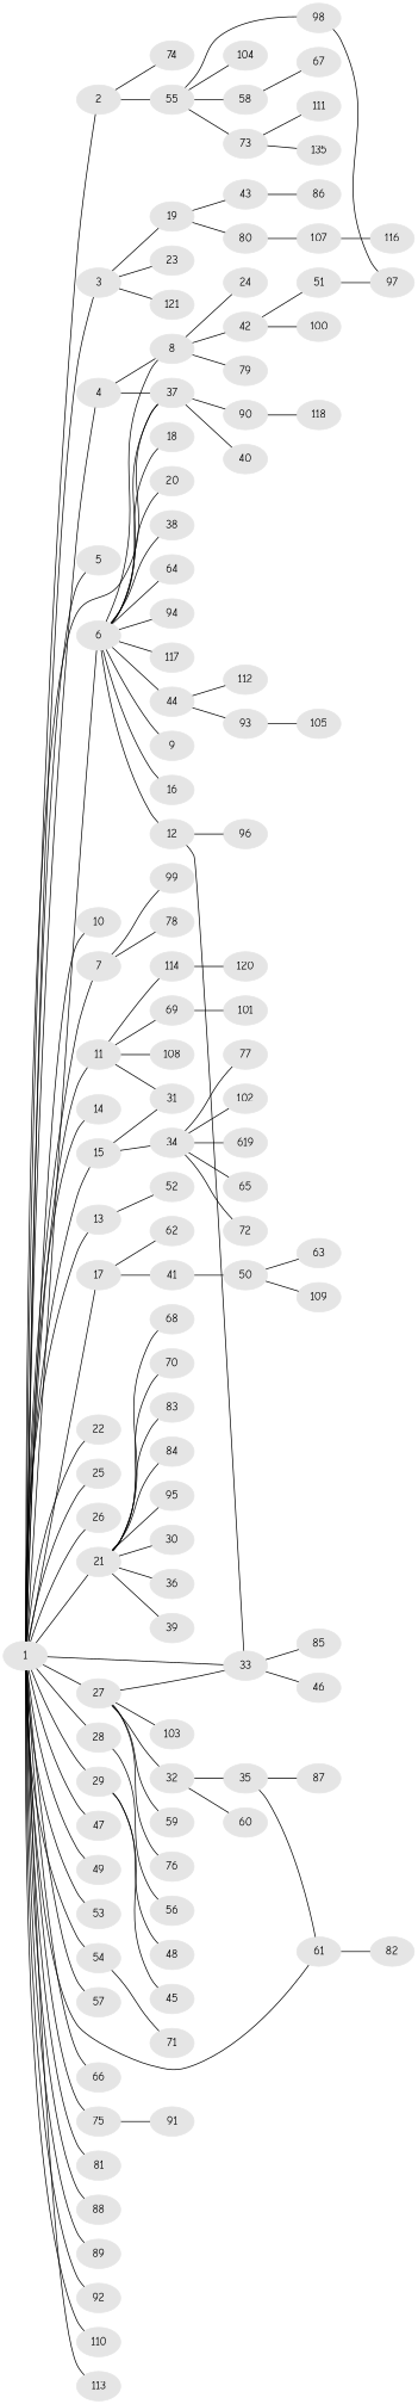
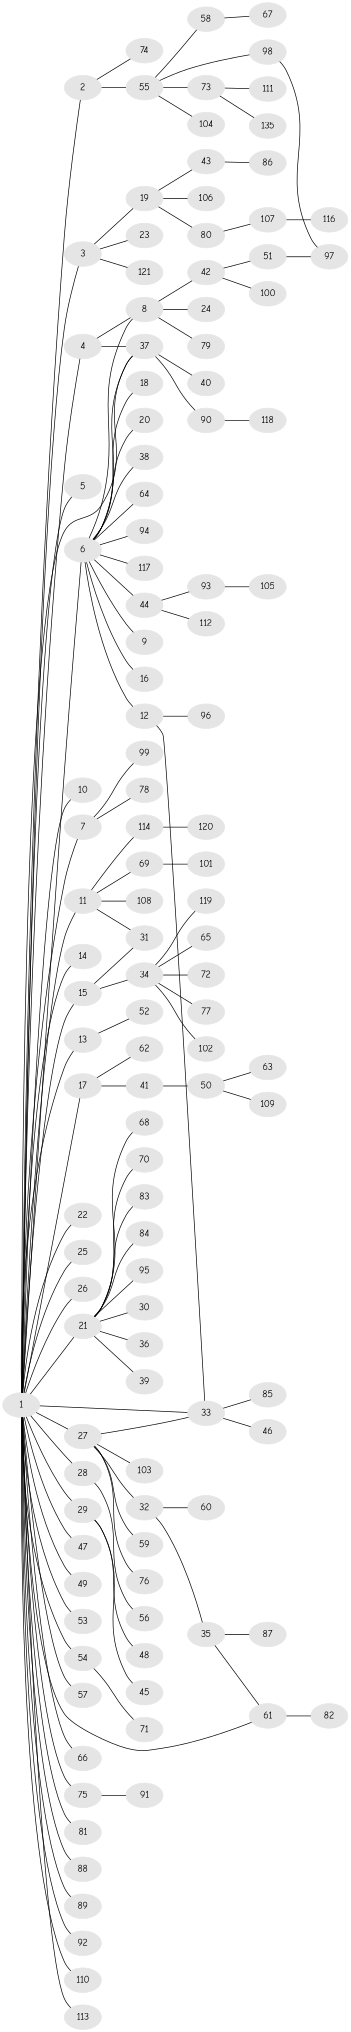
  graph {
    fontname="Comic Neue"
    rankdir=LR
    node [color=gray90 fontname="Comic Neue" style=filled]
    edge [fontname="Comic Neue"]
    1
    2
    3
    4
    5
    6
    7
    10
    11
    13
    14
    15
    17
    21
    22
    25
    26
    27
    28
    29
    33
    37
    47
    49
    53
    54
    57
    61
    66
    75
    81
    88
    89
    92
    110
    113
    55
    74
    19
    23
    121
    8
    9
    12
    16
    18
    20
    38
    44
    64
    94
    117
    78
    99
    31
    69
    108
    114
    52
    34
    41
    62
    30
    36
    39
    68
    70
    83
    84
    95
    32
    59
    76
    103
    56
    45
    48
    46
    85
    40
    90
    71
    82
    91
    58
    73
    98
    104
    43
    80
+   106
    24
    42
    79
    96
    93
    112
    51
    100
    101
    120
    65
    72
    77
    102
-   119 [label=619]
+   119
    50
    86
    107
    35
    60
    87
    118
    63
    109
    97
    105
    67
    111
    n120 [label=135]
    116
    1 -- 2
    1 -- 3
    1 -- 4
    1 -- 5
    1 -- 6
    1 -- 7
    1 -- 10
    1 -- 11
    1 -- 13
    1 -- 14
    1 -- 15
    1 -- 17
    1 -- 21
    1 -- 22
    1 -- 25
    1 -- 26
    1 -- 27
    1 -- 28
    1 -- 29
    1 -- 33
    1 -- 37
    1 -- 47
    1 -- 49
    1 -- 53
    1 -- 54
    1 -- 57
    1 -- 61
    1 -- 66
    1 -- 75
    1 -- 81
    1 -- 88
    1 -- 89
    1 -- 92
    1 -- 110
    1 -- 113
    2 -- 55
    2 -- 74
    3 -- 19
    3 -- 23
    3 -- 121
    4 -- 37
    4 -- 8
    6 -- 37
    6 -- 8
    6 -- 9
    6 -- 12
    6 -- 16
    6 -- 18
    6 -- 20
    6 -- 38
    6 -- 44
    6 -- 64
    6 -- 94
    6 -- 117
    7 -- 78
    7 -- 99
    11 -- 31
    11 -- 69
    11 -- 108
    11 -- 114
    13 -- 52
    15 -- 31
    15 -- 34
    17 -- 41
    17 -- 62
    21 -- 30
    21 -- 36
    21 -- 39
    21 -- 68
    21 -- 70
    21 -- 83
    21 -- 84
    21 -- 95
    27 -- 33
    27 -- 32
    27 -- 59
    27 -- 76
    27 -- 103
    28 -- 56
    29 -- 45
    29 -- 48
    33 -- 46
    33 -- 85
    37 -- 40
    37 -- 90
    54 -- 71
    61 -- 82
    75 -- 91
    55 -- 58
    55 -- 73
    55 -- 98
    55 -- 104
    19 -- 43
    19 -- 80
+   19 -- 106
    8 -- 24
    8 -- 42
    8 -- 79
    12 -- 33
    12 -- 96
    44 -- 93
    44 -- 112
    69 -- 101
    114 -- 120
    34 -- 65
    34 -- 72
    34 -- 77
    34 -- 102
    34 -- 119
    41 -- 50
    32 -- 35
    32 -- 60
    90 -- 118
    58 -- 67
    73 -- 111
    73 -- n120
    98 -- 97
    43 -- 86
    80 -- 107
    42 -- 51
    42 -- 100
    93 -- 105
    51 -- 97
    50 -- 63
    50 -- 109
    107 -- 116
    35 -- 61
    35 -- 87
  }
